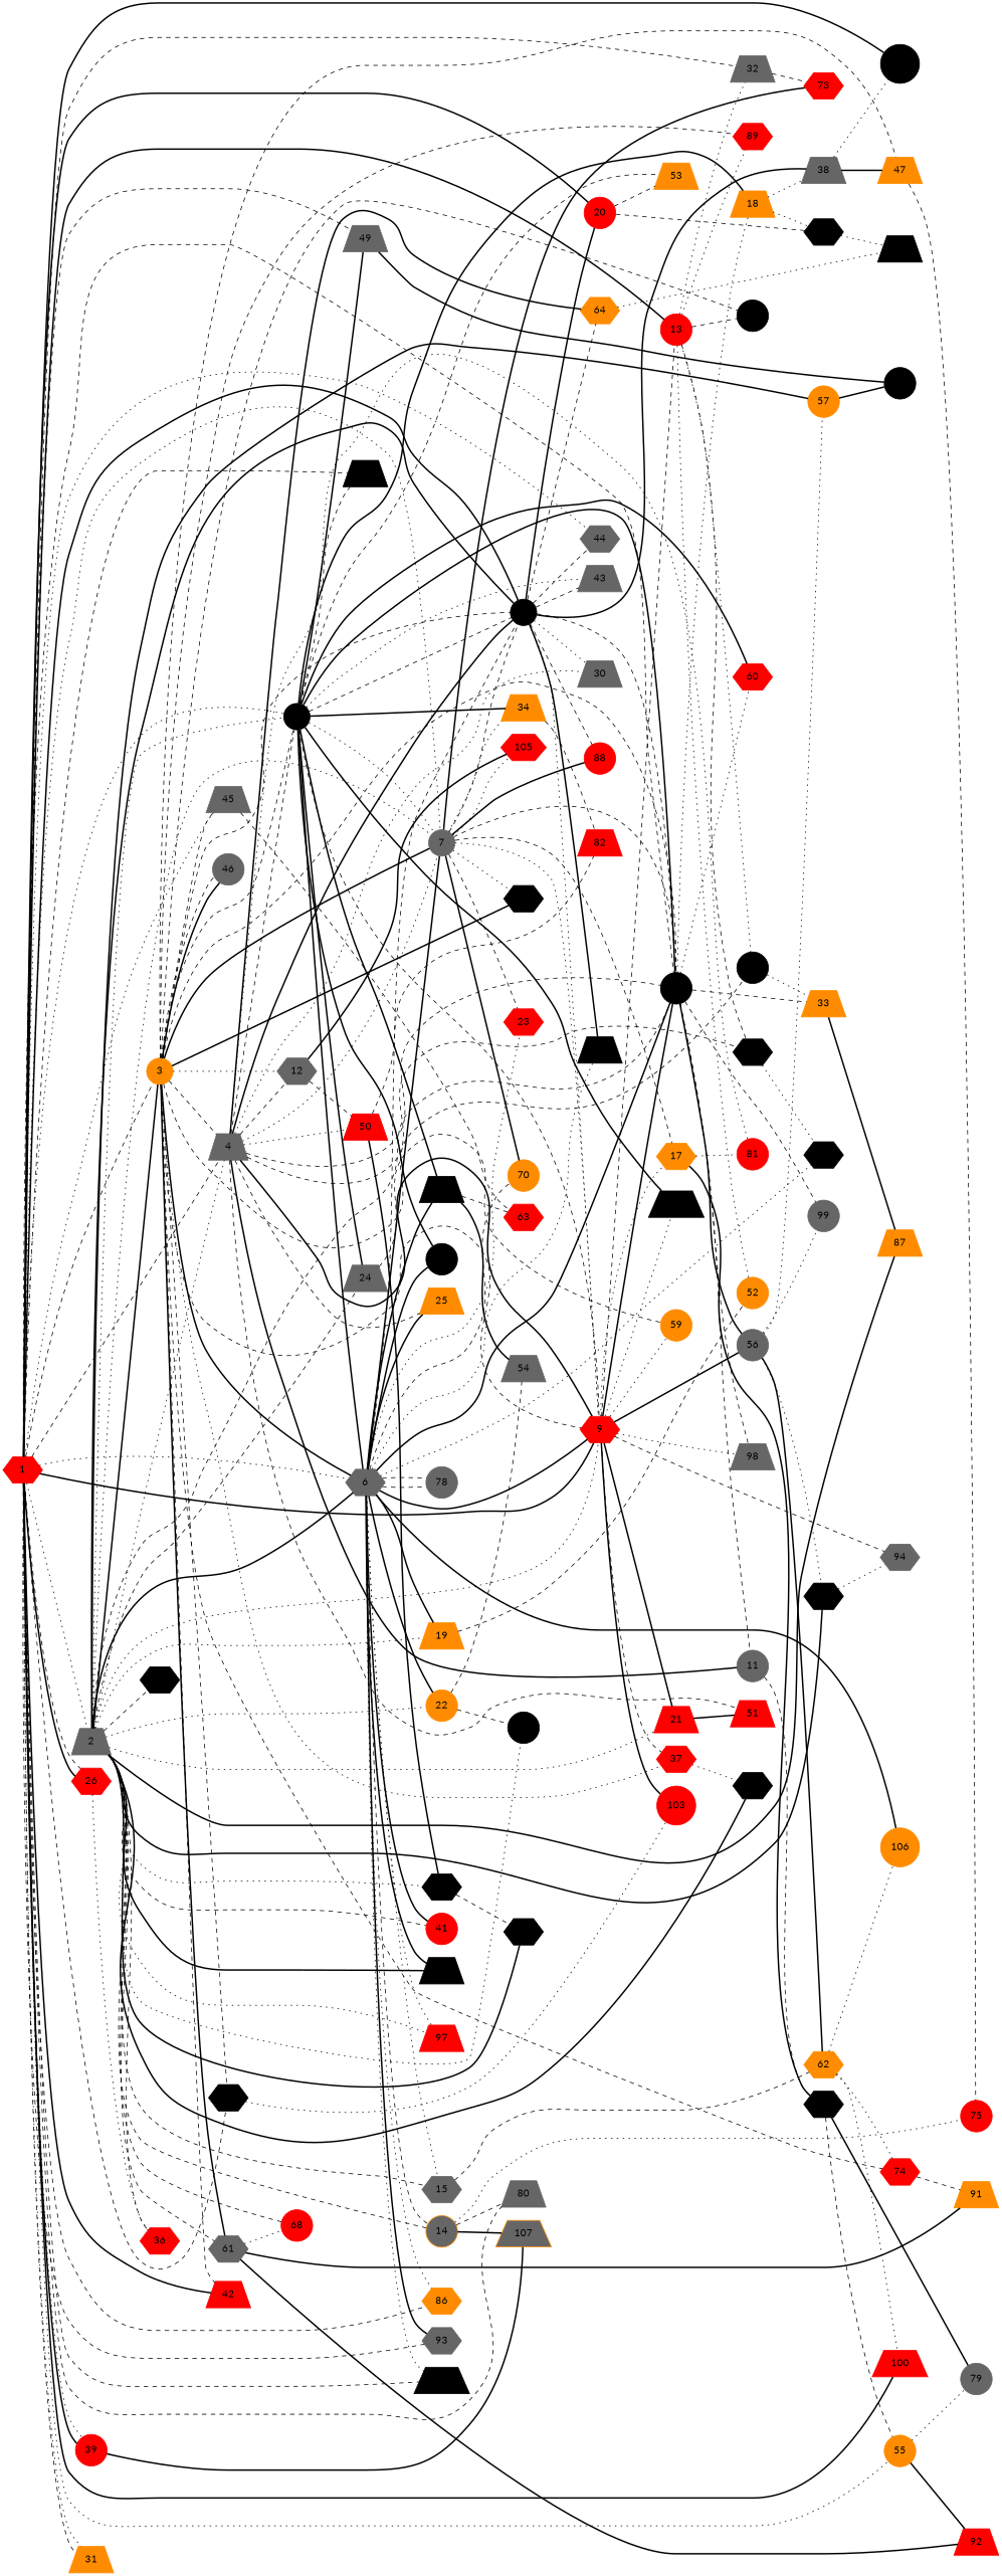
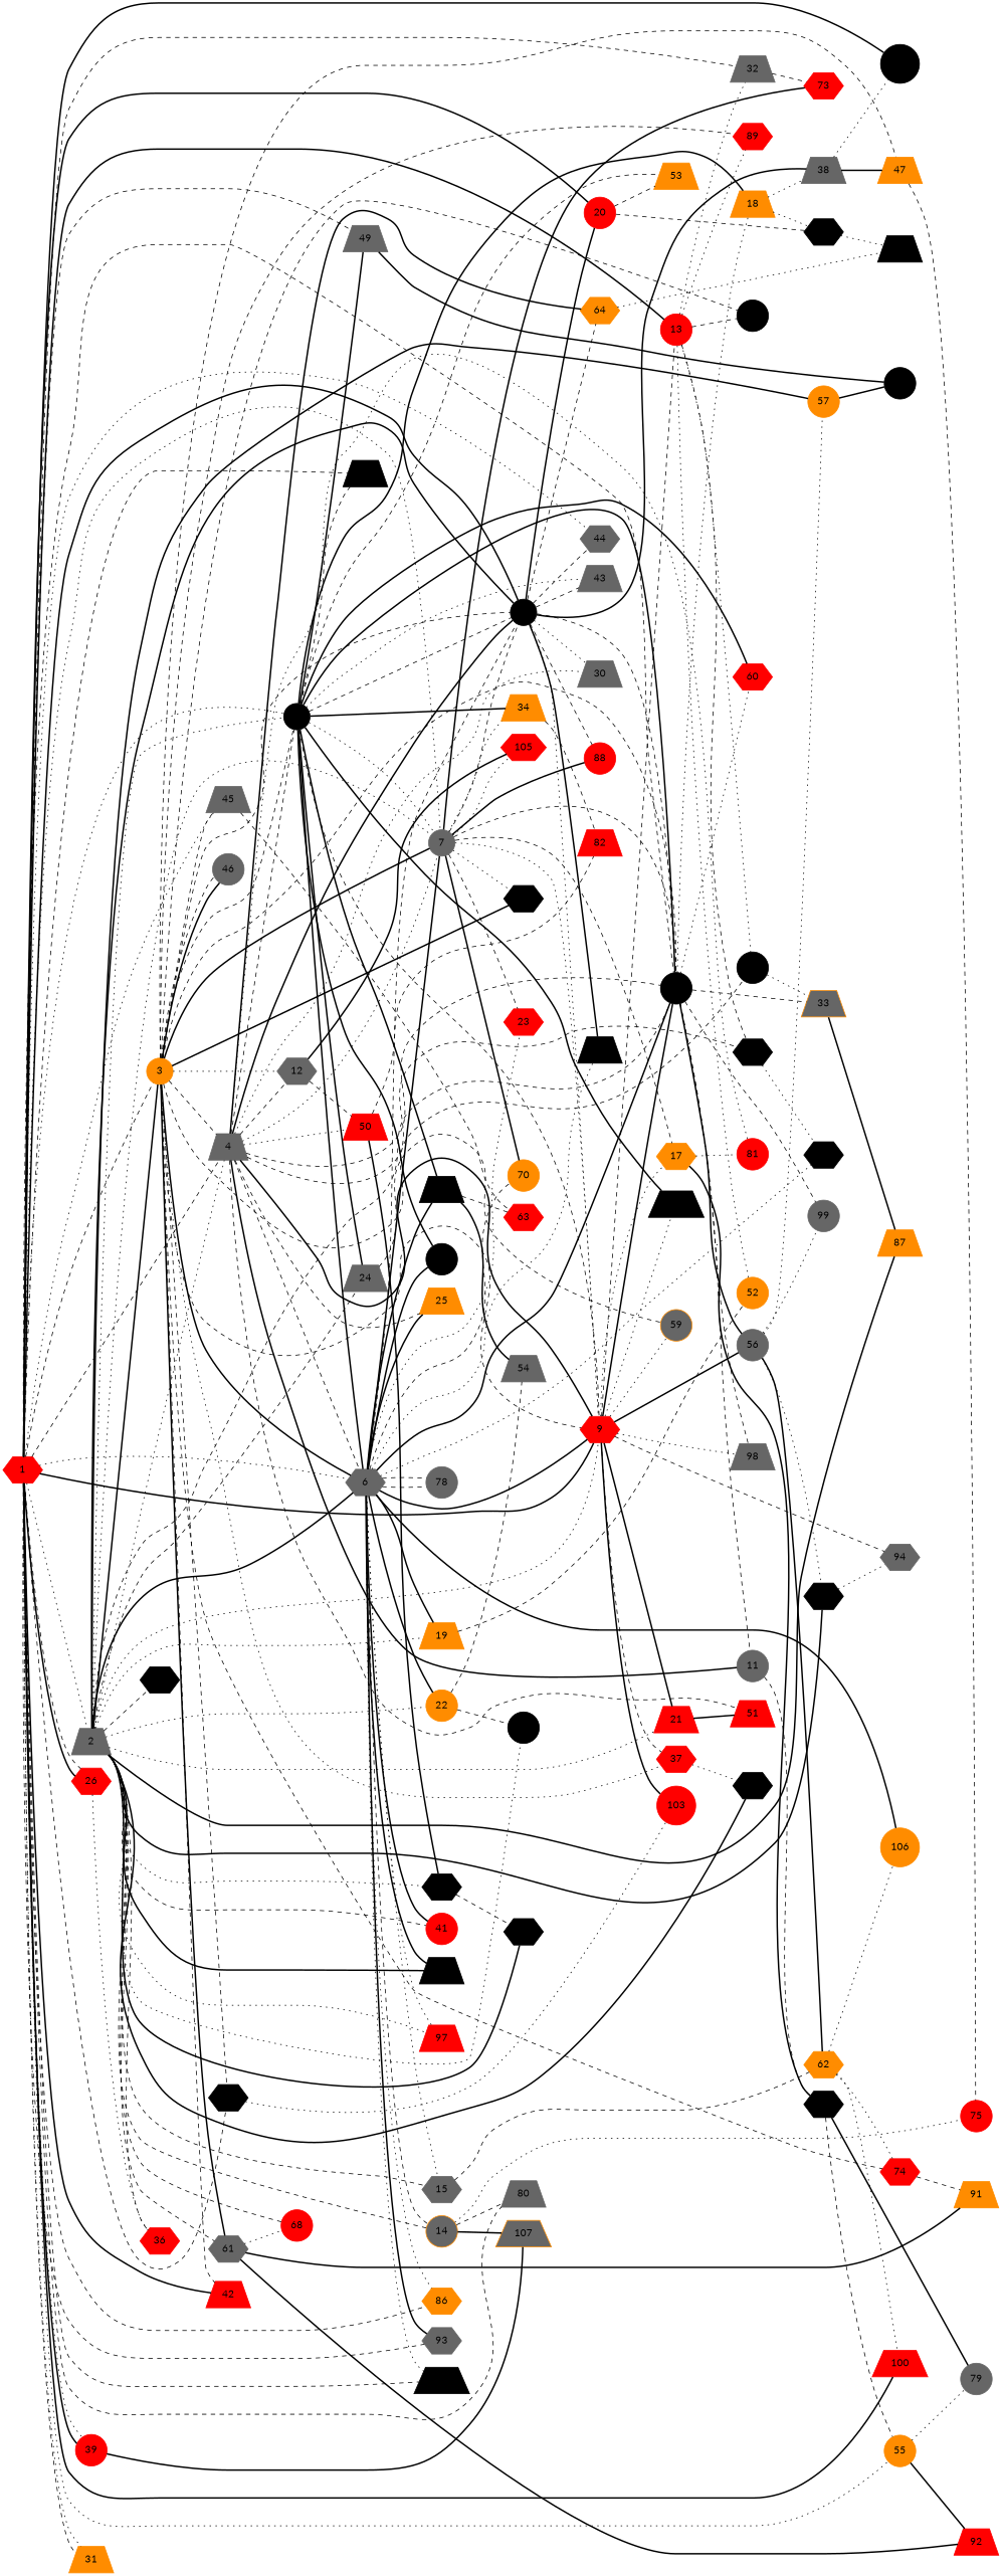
  graph {
    fontname=Lato
    rankdir=LR
    node [color=red fontname=Lato shape=trapezium style=filled]
    edge [fontname=Lato style=dashed]
    1 [shape=hexagon]
    2 [color=gray40]
    3 [color=darkorange shape=circle]
    4 [color=gray40]
    5 [color=black shape=circle]
    6 [color=gray40 shape=hexagon]
    7 [color=gray40 shape=circle]
    8 [color=black shape=circle]
    9 [shape=hexagon]
    10 [color=black shape=circle]
    13 [shape=circle]
    20 [shape=circle]
    26 [shape=hexagon]
    31 [color=darkorange]
    32 [color=gray40]
    39 [shape=circle]
    42
    44 [color=gray40 shape=hexagon]
    45 [color=gray40]
    48 [color=black]
    49 [color=gray40]
    55 [color=darkorange shape=circle]
    72 [color=black shape=hexagon]
    80 [color=gray40]
    86 [color=darkorange shape=hexagon]
    93 [color=gray40 shape=hexagon]
    100
    102 [color=black shape=circle]
    104 [color=black]
    14 [color=darkorange fillcolor=gray40 shape=circle]
    15 [color=gray40 shape=hexagon]
    19 [color=darkorange]
    21
    22 [color=darkorange shape=circle]
    24 [color=gray40]
    36 [shape=hexagon]
    41 [shape=circle]
    57 [color=darkorange shape=circle]
    58 [color=black shape=hexagon]
    61 [color=gray40 shape=hexagon]
    65 [color=black shape=hexagon]
    68 [shape=circle]
    71 [color=black shape=hexagon]
    77 [color=black]
    83 [color=black shape=hexagon]
    87 [color=darkorange]
    90 [color=black shape=hexagon]
    95 [color=black shape=circle]
    97
    12 [color=gray40 shape=hexagon]
    16 [color=black shape=circle]
    27 [color=black shape=hexagon]
    35 [color=black shape=circle]
    37 [shape=hexagon]
    46 [color=gray40 shape=circle]
    47 [color=darkorange]
    74 [shape=hexagon]
    89 [shape=hexagon]
    11 [color=gray40 shape=circle]
    25 [color=darkorange]
    30 [color=gray40]
    50
    51
    64 [color=darkorange shape=hexagon]
    76 [color=black shape=hexagon]
    81 [shape=circle]
    18 [color=darkorange]
    34 [color=darkorange]
    40 [color=black]
    43 [color=gray40]
    53 [color=darkorange]
    60 [shape=hexagon]
    69 [color=black shape=circle]
    101 [color=black]
    23 [shape=hexagon]
    66 [color=black]
    70 [color=darkorange shape=circle]
    78 [color=gray40 shape=circle]
    96 [color=black shape=hexagon]
    106 [color=darkorange shape=circle]
    17 [color=darkorange shape=hexagon]
    73 [shape=hexagon]
    88 [shape=circle]
    105 [shape=hexagon]
    38 [color=gray40]
    56 [color=gray40 shape=circle]
-   59 [color=darkorange shape=circle]
+   59 [color=darkorange shape=circle fillcolor=gray40]
    94 [color=gray40 shape=hexagon]
    98 [color=gray40]
    103 [shape=circle]
-   33 [color=darkorange]
+   33 [color=darkorange fillcolor=gray40]
    99 [color=gray40 shape=circle]
    52 [color=darkorange shape=circle]
    29 [color=black shape=hexagon]
    107 [color=darkorange fillcolor=gray40]
    63 [shape=hexagon]
    85 [color=black shape=circle]
    79 [color=gray40 shape=circle]
    92
    75 [shape=circle]
    62 [color=darkorange shape=hexagon]
    54 [color=gray40]
    91 [color=darkorange]
    28 [color=black shape=hexagon]
    82
    67 [color=black]
    1 -- 2 [style=dotted]
    1 -- 3
    1 -- 4
    1 -- 5 [style=dotted]
    1 -- 6 [style=dotted]
    1 -- 7 [style=dotted]
    1 -- 8 [style=bold]
    1 -- 9 [style=bold]
    1 -- 10
    1 -- 13 [style=bold]
    1 -- 20 [style=bold]
    1 -- 26 [style=bold]
    1 -- 26
    1 -- 31
    1 -- 31 [style=dotted]
    1 -- 32
    1 -- 39 [style=bold]
    1 -- 39 [style=dotted]
    1 -- 42 [style=bold]
    1 -- 44 [style=dotted]
    1 -- 45 [style=dotted]
    1 -- 48
    1 -- 49
    1 -- 55 [style=dotted]
    1 -- 72
    1 -- 80
    1 -- 86
    1 -- 93
    1 -- 100 [style=bold]
    1 -- 102 [style=bold]
    1 -- 104
    2 -- 3 [style=bold]
    2 -- 4 [style=dotted]
    2 -- 5 [style=dotted]
    2 -- 6 [style=bold]
    2 -- 7 [style=dotted]
    2 -- 8 [style=bold]
    2 -- 9 [style=dotted]
    2 -- 10
    2 -- 14
    2 -- 15
    2 -- 19 [style=dotted]
    2 -- 21 [style=dotted]
    2 -- 22 [style=dotted]
    2 -- 24
    2 -- 36
    2 -- 41
    2 -- 57 [style=bold]
    2 -- 58 [style=dotted]
    2 -- 61
    2 -- 65 [style=bold]
    2 -- 68
    2 -- 71 [style=bold]
    2 -- 77 [style=bold]
    2 -- 83 [style=bold]
    2 -- 87 [style=bold]
    2 -- 90
    2 -- 95 [style=dotted]
    2 -- 97 [style=dotted]
    3 -- 4
    3 -- 5
    3 -- 6 [style=bold]
    3 -- 7 [style=bold]
    3 -- 8
    3 -- 9
    3 -- 10
    3 -- 42
    3 -- 45
    3 -- 72
    3 -- 61 [style=bold]
    3 -- 12 [style=dotted]
    3 -- 16
    3 -- 27 [style=bold]
    3 -- 35
    3 -- 37 [style=dotted]
    3 -- 46 [style=bold]
    3 -- 46
    3 -- 47
    3 -- 74
    3 -- 89
    4 -- 5
+   4 -- 6
    4 -- 7 [style=dotted]
    4 -- 8 [style=bold]
    4 -- 9 [style=bold]
    4 -- 10
    4 -- 12
    4 -- 11 [style=bold]
    4 -- 25
    4 -- 30 [style=dotted]
    4 -- 50 [style=dotted]
    4 -- 51
    4 -- 64 [style=bold]
    4 -- 76
    4 -- 81 [style=dotted]
    5 -- 6 [style=bold]
    5 -- 7 [style=dotted]
    5 -- 8
    5 -- 9
    5 -- 10 [style=bold]
    5 -- 48
    5 -- 49 [style=bold]
    5 -- 24 [style=bold]
    5 -- 18 [style=bold]
    5 -- 34 [style=bold]
    5 -- 40 [style=bold]
    5 -- 43 [style=dotted]
    5 -- 53
    5 -- 60 [style=bold]
    5 -- 69 [style=bold]
    5 -- 101 [style=bold]
    6 -- 7 [style=bold]
    6 -- 8
    6 -- 9 [style=bold]
    6 -- 10 [style=bold]
    6 -- 86 [style=dotted]
    6 -- 93 [style=bold]
    6 -- 104 [style=dotted]
    6 -- 14
    6 -- 15 [style=dotted]
    6 -- 19 [style=bold]
    6 -- 22 [style=bold]
    6 -- 41 [style=bold]
    6 -- 77 [style=bold]
    6 -- 97 [style=dotted]
    6 -- 25 [style=bold]
    6 -- 40 [style=bold]
    6 -- 69 [style=bold]
    6 -- 23 [style=dotted]
    6 -- 66 [style=dotted]
    6 -- 70
    6 -- 78
    6 -- 78
    6 -- 96 [style=dotted]
    6 -- 106 [style=bold]
    7 -- 8
    7 -- 9 [style=dotted]
    7 -- 10
    7 -- 27 [style=dotted]
    7 -- 34 [style=dotted]
    7 -- 23
    7 -- 70 [style=bold]
    7 -- 17
    7 -- 73 [style=bold]
    7 -- 88 [style=bold]
    7 -- 105 [style=dotted]
    8 -- 9 [style=dotted]
    8 -- 10
    8 -- 20 [style=bold]
    8 -- 44
    8 -- 30 [style=dotted]
    8 -- 64
    8 -- 43
    8 -- 66 [style=bold]
    8 -- 88
    8 -- 38 [style=bold]
    9 -- 10 [style=bold]
    9 -- 13
    9 -- 21 [style=bold]
    9 -- 37
    9 -- 101 [style=dotted]
    9 -- 17 [style=dotted]
    9 -- 56 [style=bold]
    9 -- 59 [style=dotted]
    9 -- 94
    9 -- 98 [style=dotted]
    9 -- 103 [style=bold]
    10 -- 11
    10 -- 18 [style=dotted]
    10 -- 60 [style=dotted]
    10 -- 56 [style=bold]
    10 -- 98
    10 -- 33
    10 -- 99
    13 -- 32 [style=dotted]
    13 -- 16 [style=dotted]
    13 -- 35
    13 -- 89 [style=dotted]
    13 -- 76
    13 -- 52 [style=dotted]
    20 -- 53
    20 -- 29
    26 -- 36 [style=dotted]
    32 -- 73
    39 -- 107 [style=bold]
    45 -- 63
    49 -- 85 [style=bold]
    55 -- 79 [style=dotted]
    55 -- 92 [style=bold]
    72 -- 103 [style=dotted]
    14 -- 80
    14 -- 107 [style=bold]
    14 -- 75 [style=dotted]
    15 -- 62
    19 -- 52
    21 -- 51 [style=bold]
    22 -- 95
    22 -- 54
    24 -- 59
    57 -- 85 [style=bold]
    58 -- 65
    61 -- 68 [style=dotted]
    61 -- 92 [style=bold]
    61 -- 91 [style=bold]
    71 -- 94 [style=dotted]
    12 -- 50
    12 -- 105 [style=bold]
    16 -- 33 [style=dotted]
    37 -- 83 [style=dotted]
    47 -- 75
    74 -- 91
    11 -- 28
    50 -- 58 [style=bold]
    50 -- 82
    64 -- 67 [style=dotted]
    76 -- 96 [style=dotted]
    18 -- 38 [style=dotted]
    18 -- 29 [style=dotted]
    34 -- 82
    40 -- 63
    40 -- 54 [style=bold]
    17 -- 81 [style=dotted]
    17 -- 28 [style=bold]
    38 -- 102 [style=dotted]
    38 -- 47 [style=bold]
    56 -- 57 [style=dotted]
    56 -- 71 [style=dotted]
    56 -- 99 [style=dotted]
    56 -- 62 [style=bold]
    33 -- 87 [style=bold]
    29 -- 67 [style=dotted]
    62 -- 100 [style=dotted]
    62 -- 74 [style=dotted]
    62 -- 106 [style=dotted]
    28 -- 55
    28 -- 79 [style=bold]
  }
